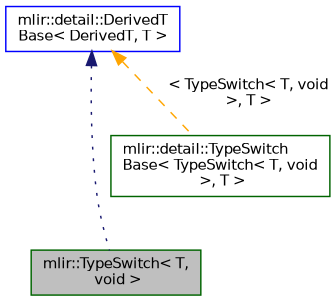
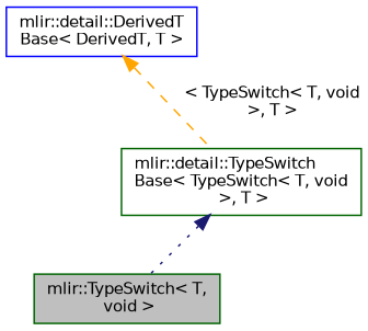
  digraph {
    node [color=darkgreen fontname=Helvetica fontsize=10 shape=record]
    edge [dir=back fontname=Helvetica fontsize=10 labelfontname=Helvetica labelfontsize=10]
    n1 [fillcolor=grey75 fontcolor=black height=0.2 label="mlir::TypeSwitch\< T,\l void \>" style=filled width=0.4]
    n2 [height=0.2 label="mlir::detail::TypeSwitch\lBase\< TypeSwitch\< T, void\l \>, T \>" width=0.4]
    n3 [color=blue height=0.2 label="mlir::detail::DerivedT\lBase\< DerivedT, T \>" width=0.4]
-   n3 -> n1 [color=midnightblue style=dotted]
+   n2 -> n1 [color=midnightblue style=dotted]
    n3 -> n2 [color=orange label=" \< TypeSwitch\< T, void\l \>, T \>" style=dashed]
  }
